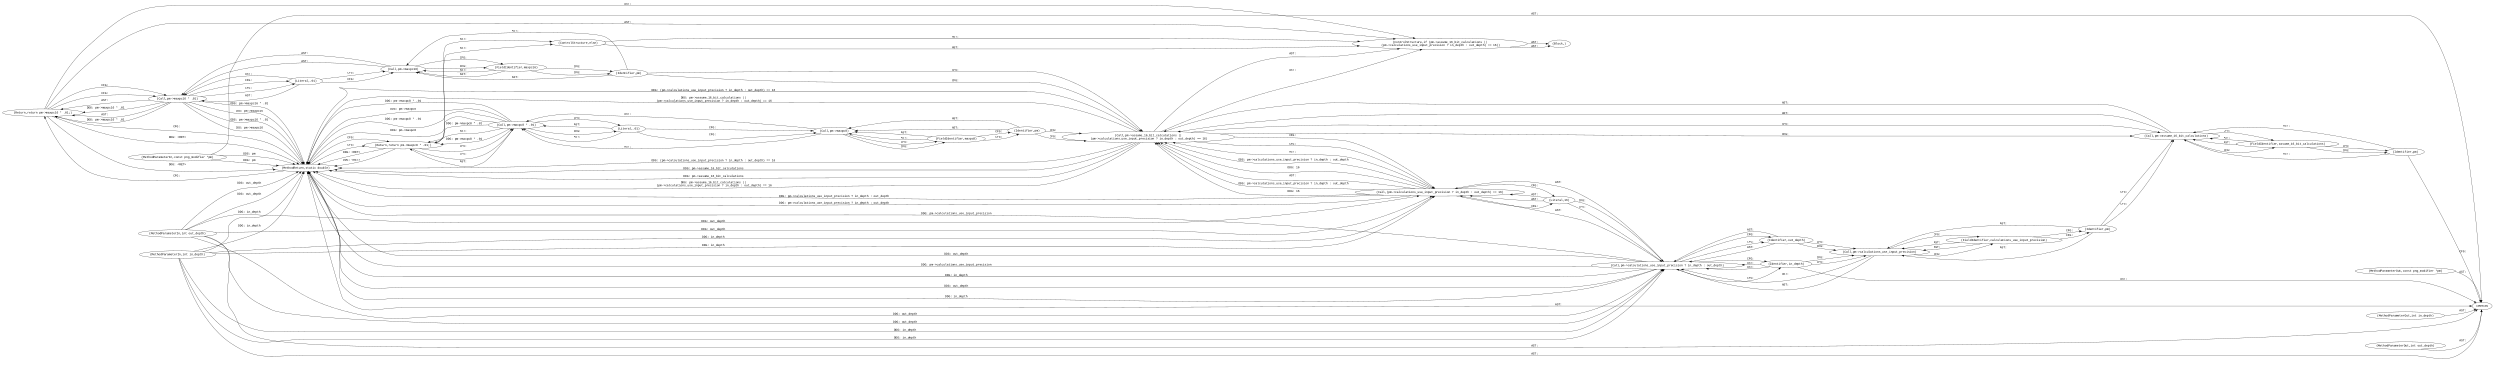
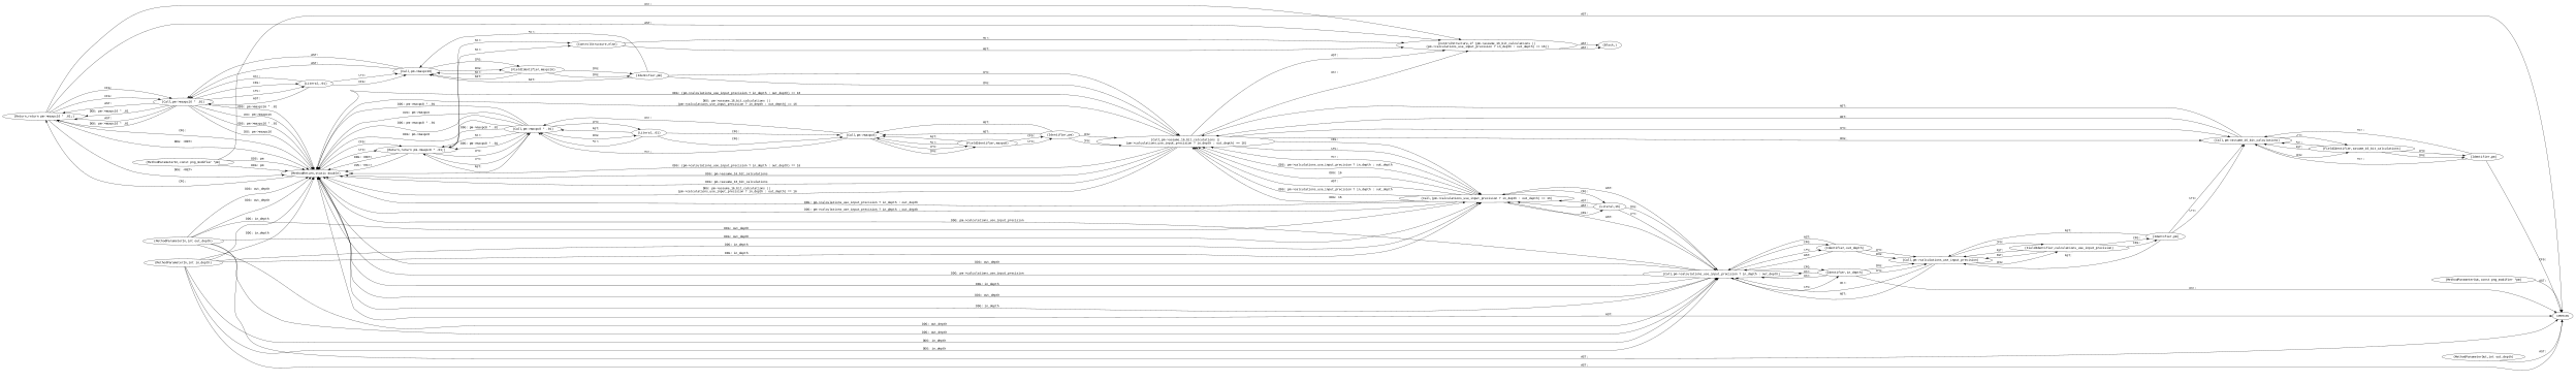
  digraph {
    fontname="Liberation Mono"
    rankdir=LR
    node [fontname="Liberation Mono"]
    edge [fontname="Liberation Mono"]
    n1 [label="(ControlStructure,else)"]
    n2 [label="(ControlStructure,if (pm->assume_16_bit_calculations ||\n (pm->calculations_use_input_precision ? in_depth : out_depth) == 16))"]
    n3 [label="(Block,)"]
    n4 [label="(Return,return pm->maxpc8 * .01;)"]
    n5 [label="(Call,pm->maxpc8 * .01)"]
    n6 [label="(MethodReturn,static double)"]
    n7 [label="(Literal,.01)"]
    n8 [label="(Return,return pm->maxpc16 * .01;)"]
    1000101
    n10 [label="(FieldIdentifier,maxpc8)"]
    n11 [label="(Call,pm->maxpc8)"]
    n12 [label="(Identifier,pm)"]
    n13 [label="(Call,pm->assume_16_bit_calculations ||\n (pm->calculations_use_input_precision ? in_depth : out_depth) == 16)"]
    n14 [label="(Call,(pm->calculations_use_input_precision ? in_depth : out_depth) == 16)"]
    n15 [label="(Call,pm->assume_16_bit_calculations)"]
    n16 [label="(Call,pm->maxpc16 * .01)"]
    n17 [label="(MethodParameterIn,const png_modifier *pm)"]
    n18 [label="(MethodParameterOut,const png_modifier *pm)"]
    n19 [label="(MethodParameterIn,int in_depth)"]
    n20 [label="(Call,pm->calculations_use_input_precision ? in_depth : out_depth)"]
    n21 [label="(Literal,16)"]
    n22 [label="(Identifier,in_depth)"]
    n23 [label="(Identifier,out_depth)"]
-   n24 [label="(MethodParameterOut,int in_depth)"]
    n25 [label="(MethodParameterIn,int out_depth)"]
    n26 [label="(MethodParameterOut,int out_depth)"]
    n27 [label="(FieldIdentifier,assume_16_bit_calculations)"]
    n28 [label="(Identifier,pm)"]
    n29 [label="(Call,pm->calculations_use_input_precision)"]
    n30 [label="(FieldIdentifier,calculations_use_input_precision)"]
    n31 [label="(Identifier,pm)"]
    n32 [label="(Literal,.01)"]
    n33 [label="(FieldIdentifier,maxpc16)"]
    n34 [label="(Call,pm->maxpc16)"]
    n35 [label="(Identifier,pm)"]
    n1 -> n2 [label="AST: "]
    n1 -> n2 [label="AST: "]
    n2 -> n3 [label="AST: "]
    n2 -> n3 [label="AST: "]
    n4 -> n1 [label="AST: "]
    n4 -> n1 [label="AST: "]
    n4 -> n5 [label="CFG: "]
    n4 -> n5 [label="CFG: "]
    n4 -> n6 [label="DDG: <RET>"]
    n4 -> n6 [label="DDG: <RET>"]
    n5 -> n4 [label="AST: "]
    n5 -> n4 [label="DDG: pm->maxpc8 * .01"]
    n5 -> n4 [label="AST: "]
    n5 -> n4 [label="DDG: pm->maxpc8 * .01"]
    n5 -> n6 [label="DDG: pm->maxpc8 * .01"]
    n5 -> n6 [label="DDG: pm->maxpc8"]
    n5 -> n6 [label="DDG: pm->maxpc8 * .01"]
    n5 -> n6 [label="DDG: pm->maxpc8"]
    n5 -> n7 [label="CFG: "]
    n5 -> n7 [label="CFG: "]
    n6 -> n4 [label="CFG: "]
    n6 -> n4 [label="CFG: "]
    n6 -> n8 [label="CFG: "]
    n6 -> n8 [label="CFG: "]
    n6 -> 1000101 [label="AST: "]
    n7 -> n5 [label="AST: "]
    n7 -> n5 [label="AST: "]
    n7 -> n11 [label="CFG: "]
    n7 -> n11 [label="CFG: "]
    n8 -> n2 [label="AST: "]
    n8 -> n2 [label="AST: "]
    n8 -> n6 [label="DDG: <RET>"]
    n8 -> n6 [label="DDG: <RET>"]
    n8 -> n16 [label="CFG: "]
    n8 -> n16 [label="CFG: "]
    n10 -> n11 [label="AST: "]
    n10 -> n11 [label="AST: "]
    n10 -> n12 [label="CFG: "]
    n10 -> n12 [label="CFG: "]
    n11 -> n5 [label="AST: "]
    n11 -> n5 [label="AST: "]
    n11 -> n10 [label="CFG: "]
    n11 -> n10 [label="CFG: "]
    n12 -> n11 [label="AST: "]
    n12 -> n11 [label="AST: "]
    n12 -> n13 [label="CFG: "]
    n12 -> n13 [label="CFG: "]
    n13 -> n2 [label="AST: "]
    n13 -> n2 [label="AST: "]
    n13 -> n6 [label="DDG: pm->assume_16_bit_calculations"]
    n13 -> n6 [label="DDG: pm->assume_16_bit_calculations ||\n (pm->calculations_use_input_precision ? in_depth : out_depth) == 16"]
    n13 -> n6 [label="DDG: (pm->calculations_use_input_precision ? in_depth : out_depth) == 16"]
    n13 -> n6 [label="DDG: pm->assume_16_bit_calculations"]
    n13 -> n6 [label="DDG: pm->assume_16_bit_calculations ||\n (pm->calculations_use_input_precision ? in_depth : out_depth) == 16"]
    n13 -> n6 [label="DDG: (pm->calculations_use_input_precision ? in_depth : out_depth) == 16"]
    n13 -> n14 [label="CFG: "]
    n13 -> n14 [label="CFG: "]
    n13 -> n15 [label="CFG: "]
    n13 -> n15 [label="CFG: "]
    n14 -> n6 [label="DDG: pm->calculations_use_input_precision ? in_depth : out_depth"]
    n14 -> n6 [label="DDG: pm->calculations_use_input_precision ? in_depth : out_depth"]
    n14 -> n13 [label="AST: "]
    n14 -> n13 [label="DDG: pm->calculations_use_input_precision ? in_depth : out_depth"]
    n14 -> n13 [label="DDG: 16"]
    n14 -> n13 [label="AST: "]
    n14 -> n13 [label="DDG: pm->calculations_use_input_precision ? in_depth : out_depth"]
    n14 -> n13 [label="DDG: 16"]
    n14 -> n21 [label="CFG: "]
    n14 -> n21 [label="CFG: "]
    n15 -> n13 [label="AST: "]
    n15 -> n13 [label="AST: "]
    n15 -> n27 [label="CFG: "]
    n15 -> n27 [label="CFG: "]
    n16 -> n6 [label="DDG: pm->maxpc16"]
    n16 -> n6 [label="DDG: pm->maxpc16 * .01"]
    n16 -> n6 [label="DDG: pm->maxpc16"]
    n16 -> n6 [label="DDG: pm->maxpc16 * .01"]
    n16 -> n8 [label="AST: "]
    n16 -> n8 [label="DDG: pm->maxpc16 * .01"]
    n16 -> n8 [label="AST: "]
    n16 -> n8 [label="DDG: pm->maxpc16 * .01"]
    n16 -> n32 [label="CFG: "]
    n16 -> n32 [label="CFG: "]
    n17 -> n6 [label="DDG: pm"]
    n17 -> n6 [label="DDG: pm"]
    n17 -> 1000101 [label="AST: "]
    n18 -> 1000101 [label="AST: "]
    n19 -> n6 [label="DDG: in_depth"]
    n19 -> n6 [label="DDG: in_depth"]
    n19 -> 1000101 [label="AST: "]
    n19 -> n14 [label="DDG: in_depth"]
    n19 -> n14 [label="DDG: in_depth"]
    n19 -> n20 [label="DDG: in_depth"]
    n19 -> n20 [label="DDG: in_depth"]
    n20 -> n6 [label="DDG: out_depth"]
    n20 -> n6 [label="DDG: pm->calculations_use_input_precision"]
    n20 -> n6 [label="DDG: in_depth"]
    n20 -> n6 [label="DDG: out_depth"]
    n20 -> n6 [label="DDG: pm->calculations_use_input_precision"]
    n20 -> n6 [label="DDG: in_depth"]
    n20 -> n14 [label="AST: "]
    n20 -> n14 [label="AST: "]
    n20 -> n22 [label="CFG: "]
    n20 -> n22 [label="CFG: "]
    n20 -> n23 [label="CFG: "]
    n20 -> n23 [label="CFG: "]
    n21 -> n14 [label="AST: "]
    n21 -> n14 [label="AST: "]
    n21 -> n20 [label="CFG: "]
    n21 -> n20 [label="CFG: "]
    n22 -> 1000101 [label="AST: "]
    n22 -> n20 [label="AST: "]
    n22 -> n20 [label="AST: "]
    n22 -> n29 [label="CFG: "]
    n22 -> n29 [label="CFG: "]
    n23 -> n20 [label="AST: "]
    n23 -> n20 [label="AST: "]
    n23 -> n29 [label="CFG: "]
    n23 -> n29 [label="CFG: "]
-   n24 -> 1000101 [label="AST: "]
    n25 -> n6 [label="DDG: out_depth"]
    n25 -> n6 [label="DDG: out_depth"]
    n25 -> 1000101 [label="AST: "]
    n25 -> n14 [label="DDG: out_depth"]
    n25 -> n14 [label="DDG: out_depth"]
    n25 -> n20 [label="DDG: out_depth"]
    n25 -> n20 [label="DDG: out_depth"]
    n26 -> 1000101 [label="AST: "]
    n27 -> n15 [label="AST: "]
    n27 -> n15 [label="AST: "]
    n27 -> n28 [label="CFG: "]
    n27 -> n28 [label="CFG: "]
    n28 -> 1000101 [label="CFG: "]
    n28 -> n15 [label="AST: "]
    n28 -> n15 [label="AST: "]
    n29 -> n20 [label="AST: "]
    n29 -> n20 [label="AST: "]
    n29 -> n30 [label="CFG: "]
    n29 -> n30 [label="CFG: "]
    n30 -> n29 [label="AST: "]
    n30 -> n29 [label="AST: "]
    n30 -> n31 [label="CFG: "]
    n30 -> n31 [label="CFG: "]
    n31 -> n15 [label="CFG: "]
    n31 -> n15 [label="CFG: "]
    n31 -> n29 [label="AST: "]
    n31 -> n29 [label="AST: "]
    n32 -> n16 [label="AST: "]
    n32 -> n16 [label="AST: "]
    n32 -> n34 [label="CFG: "]
    n32 -> n34 [label="CFG: "]
    n33 -> n34 [label="AST: "]
    n33 -> n34 [label="AST: "]
    n33 -> n35 [label="CFG: "]
    n33 -> n35 [label="CFG: "]
    n34 -> n16 [label="AST: "]
    n34 -> n16 [label="AST: "]
    n34 -> n33 [label="CFG: "]
    n34 -> n33 [label="CFG: "]
    n35 -> n13 [label="CFG: "]
    n35 -> n13 [label="CFG: "]
    n35 -> n34 [label="AST: "]
    n35 -> n34 [label="AST: "]
  }
